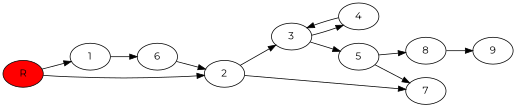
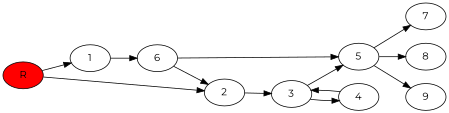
  digraph {
    fontname=Montserrat
    rankdir=LR
    node [fontname=Montserrat]
    edge [fontname=Montserrat]
    1
    6
    4
    3
    2
    5
    7
    8
    9
    R [fillcolor="#ff0000" style=filled]
    1 -> 6
    6 -> 2
+   6 -> 5
    4 -> 3
    3 -> 4
    3 -> 5
    2 -> 3
-   2 -> 7
    5 -> 7
    5 -> 8
-   8 -> 9
+   5 -> 9
    R -> 1
    R -> 2
  }
